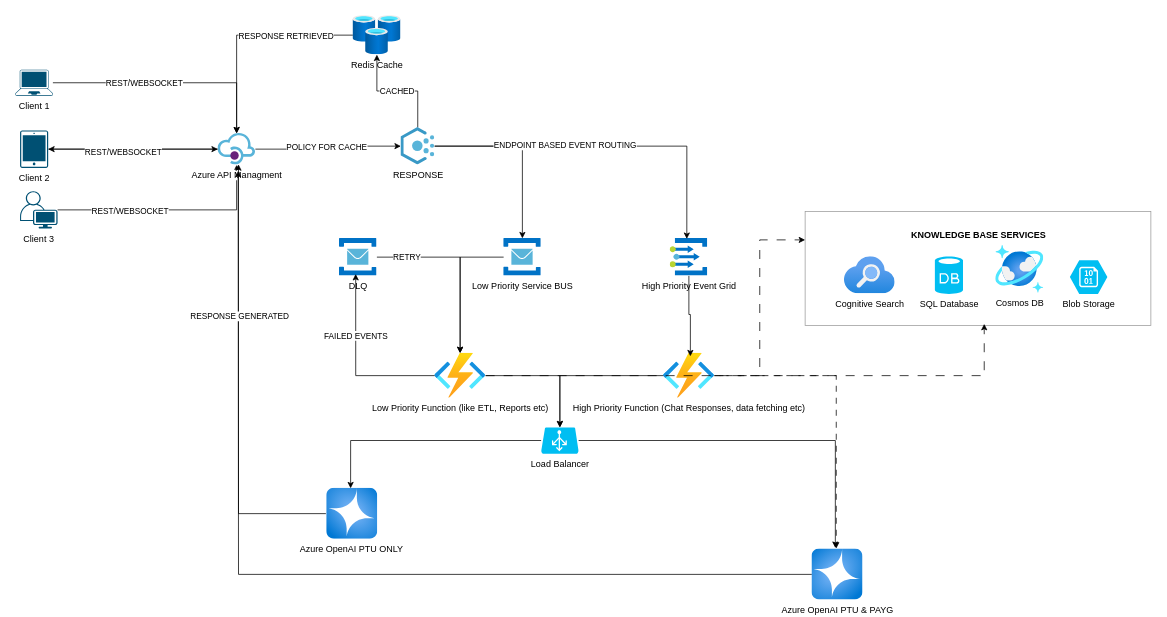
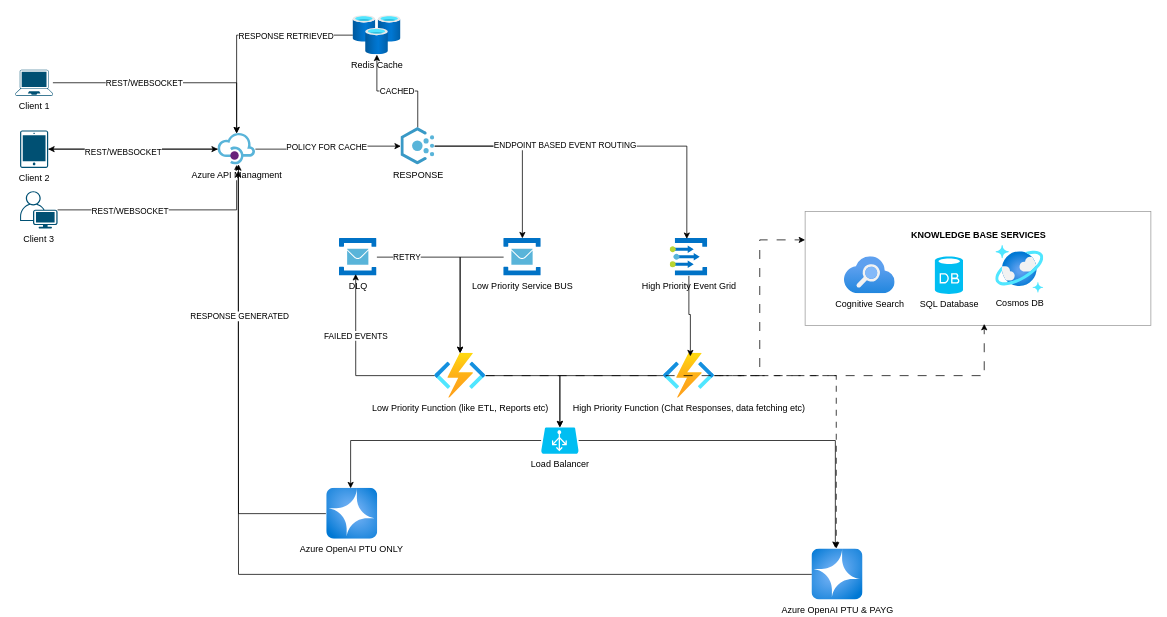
  <mxCell id="0" />
  <mxCell id="1" parent="0" />
  <mxCell id="2" style="edgeStyle=orthogonalEdgeStyle;rounded=0;orthogonalLoop=1;jettySize=auto;html=1;" edge="1" parent="1" source="3" target="12"><mxGeometry relative="1" as="geometry" /></mxCell>
  <mxCell id="3" value="Client 2" style="sketch=0;points=[[0.015,0.015,0],[0.985,0.015,0],[0.985,0.985,0],[0.015,0.985,0],[0.25,0,0],[0.5,0,0],[0.75,0,0],[1,0.25,0],[1,0.5,0],[1,0.75,0],[0.75,1,0],[0.5,1,0],[0.25,1,0],[0,0.75,0],[0,0.5,0],[0,0.25,0]];verticalLabelPosition=bottom;html=1;verticalAlign=top;aspect=fixed;align=center;pointerEvents=1;shape=mxgraph.cisco19.handheld;fillColor=#005073;strokeColor=none;" vertex="1" parent="1"><mxGeometry x="26.25" y="173" width="37.5" height="50" as="geometry" /></mxCell>
  <mxCell id="4" style="edgeStyle=orthogonalEdgeStyle;rounded=0;orthogonalLoop=1;jettySize=auto;html=1;" edge="1" parent="1" source="6" target="12"><mxGeometry relative="1" as="geometry" /></mxCell>
  <mxCell id="5" value="REST/WEBSOCKET" style="edgeLabel;html=1;align=center;verticalAlign=middle;resizable=0;points=[];" vertex="1" connectable="0" parent="4"><mxGeometry x="-0.414" y="-2" relative="1" as="geometry"><mxPoint x="29" y="-2" as="offset" /></mxGeometry></mxCell>
  <mxCell id="6" value="Client 1" style="points=[[0.13,0.02,0],[0.5,0,0],[0.87,0.02,0],[0.885,0.4,0],[0.985,0.985,0],[0.5,1,0],[0.015,0.985,0],[0.115,0.4,0]];verticalLabelPosition=bottom;sketch=0;html=1;verticalAlign=top;aspect=fixed;align=center;pointerEvents=1;shape=mxgraph.cisco19.laptop;fillColor=#005073;strokeColor=none;" vertex="1" parent="1"><mxGeometry x="20" y="92" width="50" height="35" as="geometry" /></mxCell>
  <mxCell id="7" style="edgeStyle=orthogonalEdgeStyle;rounded=0;orthogonalLoop=1;jettySize=auto;html=1;" edge="1" parent="1" source="9" target="12"><mxGeometry relative="1" as="geometry" /></mxCell>
  <mxCell id="8" value="REST/WEBSOCKET" style="edgeLabel;html=1;align=center;verticalAlign=middle;resizable=0;points=[];" vertex="1" connectable="0" parent="7"><mxGeometry x="-0.357" relative="1" as="geometry"><mxPoint y="1" as="offset" /></mxGeometry></mxCell>
  <mxCell id="9" value="Client 3" style="points=[[0.35,0,0],[0.98,0.51,0],[1,0.71,0],[0.67,1,0],[0,0.795,0],[0,0.65,0]];verticalLabelPosition=bottom;sketch=0;html=1;verticalAlign=top;aspect=fixed;align=center;pointerEvents=1;shape=mxgraph.cisco19.user;fillColor=#005073;strokeColor=none;" vertex="1" parent="1"><mxGeometry x="26.25" y="254" width="50" height="50" as="geometry" /></mxCell>
  <mxCell id="10" value="" style="edgeStyle=orthogonalEdgeStyle;rounded=0;orthogonalLoop=1;jettySize=auto;html=1;" edge="1" parent="1" source="12" target="23"><mxGeometry relative="1" as="geometry" /></mxCell>
  <mxCell id="11" value="POLICY FOR CACHE" style="edgeLabel;html=1;align=center;verticalAlign=middle;resizable=0;points=[];" vertex="1" connectable="0" parent="10"><mxGeometry x="-0.05" y="3" relative="1" as="geometry"><mxPoint as="offset" /></mxGeometry></mxCell>
  <mxCell id="12" value="Azure API Managment" style="image;sketch=0;aspect=fixed;html=1;points=[];align=center;fontSize=12;image=img/lib/mscae/API_Management.svg;" vertex="1" parent="1"><mxGeometry x="290" y="177" width="50" height="42" as="geometry" /></mxCell>
  <mxCell id="13" style="edgeStyle=orthogonalEdgeStyle;rounded=0;orthogonalLoop=1;jettySize=auto;html=1;entryX=1;entryY=0.5;entryDx=0;entryDy=0;entryPerimeter=0;" edge="1" parent="1" source="12" target="3"><mxGeometry relative="1" as="geometry" /></mxCell>
  <mxCell id="14" value="REST/WEBSOCKET" style="edgeLabel;html=1;align=center;verticalAlign=middle;resizable=0;points=[];" vertex="1" connectable="0" parent="13"><mxGeometry x="0.11" y="3" relative="1" as="geometry"><mxPoint x="-1" as="offset" /></mxGeometry></mxCell>
  <mxCell id="15" style="edgeStyle=orthogonalEdgeStyle;rounded=0;orthogonalLoop=1;jettySize=auto;html=1;" edge="1" parent="1" source="17" target="12"><mxGeometry relative="1" as="geometry" /></mxCell>
  <mxCell id="16" value="RESPONSE RETRIEVED" style="edgeLabel;html=1;align=center;verticalAlign=middle;resizable=0;points=[];" vertex="1" connectable="0" parent="15"><mxGeometry x="-0.203" y="-1" relative="1" as="geometry"><mxPoint x="24" y="1" as="offset" /></mxGeometry></mxCell>
  <mxCell id="17" value="Redis Cache" style="image;aspect=fixed;html=1;points=[];align=center;fontSize=12;image=img/lib/azure2/databases/Cache_Redis.svg;" vertex="1" parent="1"><mxGeometry x="470" y="20" width="64" height="52" as="geometry" /></mxCell>
  <mxCell id="18" style="edgeStyle=orthogonalEdgeStyle;rounded=0;orthogonalLoop=1;jettySize=auto;html=1;" edge="1" parent="1" source="19" target="26"><mxGeometry relative="1" as="geometry" /></mxCell>
  <mxCell id="19" value="Low Priority Service BUS" style="image;sketch=0;aspect=fixed;html=1;points=[];align=center;fontSize=12;image=img/lib/mscae/Service_Bus.svg;" vertex="1" parent="1"><mxGeometry x="671" y="317" width="50" height="50" as="geometry" /></mxCell>
  <mxCell id="20" value="High Priority Event Grid" style="image;sketch=0;aspect=fixed;html=1;points=[];align=center;fontSize=12;image=img/lib/mscae/Event_Grid_Topics.svg;" vertex="1" parent="1"><mxGeometry x="893" y="317" width="50" height="50" as="geometry" /></mxCell>
  <mxCell id="21" value="CACHED" style="edgeStyle=orthogonalEdgeStyle;rounded=0;orthogonalLoop=1;jettySize=auto;html=1;" edge="1" parent="1" source="23" target="17"><mxGeometry relative="1" as="geometry" /></mxCell>
  <mxCell id="22" style="edgeStyle=orthogonalEdgeStyle;rounded=0;orthogonalLoop=1;jettySize=auto;html=1;" edge="1" parent="1" source="23" target="19"><mxGeometry relative="1" as="geometry" /></mxCell>
  <mxCell id="23" value="RESPONSE" style="image;sketch=0;aspect=fixed;html=1;points=[];align=center;fontSize=12;image=img/lib/mscae/Policy.svg;" vertex="1" parent="1"><mxGeometry x="534" y="169" width="45" height="50" as="geometry" /></mxCell>
  <mxCell id="24" style="edgeStyle=orthogonalEdgeStyle;rounded=0;orthogonalLoop=1;jettySize=auto;html=1;entryX=0.445;entryY=0.015;entryDx=0;entryDy=0;entryPerimeter=0;" edge="1" parent="1" source="23" target="20"><mxGeometry relative="1" as="geometry" /></mxCell>
  <mxCell id="25" value="ENDPOINT BASED EVENT ROUTING" style="edgeLabel;html=1;align=center;verticalAlign=middle;resizable=0;points=[];" vertex="1" connectable="0" parent="24"><mxGeometry x="-0.246" y="2" relative="1" as="geometry"><mxPoint as="offset" /></mxGeometry></mxCell>
  <mxCell id="26" value="Low Priority Function (like ETL, Reports etc)" style="image;aspect=fixed;html=1;points=[];align=center;fontSize=12;image=img/lib/azure2/compute/Function_Apps.svg;" vertex="1" parent="1"><mxGeometry x="579" y="470" width="68" height="60" as="geometry" /></mxCell>
  <mxCell id="27" style="edgeStyle=orthogonalEdgeStyle;rounded=0;orthogonalLoop=1;jettySize=auto;html=1;entryX=0;entryY=0.25;entryDx=0;entryDy=0;dashed=1;dashPattern=12 12;" edge="1" parent="1" source="28" target="47"><mxGeometry relative="1" as="geometry" /></mxCell>
  <mxCell id="28" value="High Priority Function (Chat Responses, data fetching etc)" style="image;aspect=fixed;html=1;points=[];align=center;fontSize=12;image=img/lib/azure2/compute/Function_Apps.svg;" vertex="1" parent="1"><mxGeometry x="884" y="470" width="68" height="60" as="geometry" /></mxCell>
  <mxCell id="29" style="edgeStyle=orthogonalEdgeStyle;rounded=0;orthogonalLoop=1;jettySize=auto;html=1;entryX=0.529;entryY=0.071;entryDx=0;entryDy=0;entryPerimeter=0;" edge="1" parent="1" source="20" target="28"><mxGeometry relative="1" as="geometry"><mxPoint x="918" y="506" as="targetPoint" /></mxGeometry></mxCell>
  <mxCell id="30" value="Azure OpenAI PTU ONLY" style="image;aspect=fixed;html=1;points=[];align=center;fontSize=12;image=img/lib/azure2/ai_machine_learning/Azure_OpenAI.svg;direction=south;" vertex="1" parent="1"><mxGeometry x="434" y="650" width="68" height="68" as="geometry" /></mxCell>
  <mxCell id="31" style="edgeStyle=orthogonalEdgeStyle;rounded=0;orthogonalLoop=1;jettySize=auto;html=1;" edge="1" parent="1" source="32"><mxGeometry relative="1" as="geometry"><mxPoint x="317" y="227" as="targetPoint" /></mxGeometry></mxCell>
  <mxCell id="32" value="Azure OpenAI PTU &amp;amp; PAYG" style="image;aspect=fixed;html=1;points=[];align=center;fontSize=12;image=img/lib/azure2/ai_machine_learning/Azure_OpenAI.svg;" vertex="1" parent="1"><mxGeometry x="1082" y="731" width="68" height="68" as="geometry" /></mxCell>
  <mxCell id="33" style="edgeStyle=orthogonalEdgeStyle;rounded=0;orthogonalLoop=1;jettySize=auto;html=1;entryX=0.5;entryY=0;entryDx=0;entryDy=0;entryPerimeter=0;" edge="1" parent="1" source="26" target="35"><mxGeometry relative="1" as="geometry"><mxPoint x="724" y="596" as="targetPoint" /></mxGeometry></mxCell>
  <mxCell id="34" style="edgeStyle=orthogonalEdgeStyle;rounded=0;orthogonalLoop=1;jettySize=auto;html=1;entryX=0.5;entryY=0;entryDx=0;entryDy=0;entryPerimeter=0;" edge="1" parent="1" source="28" target="35"><mxGeometry relative="1" as="geometry"><mxPoint x="724" y="596" as="targetPoint" /></mxGeometry></mxCell>
  <mxCell id="35" value="Load Balancer" style="verticalLabelPosition=bottom;html=1;verticalAlign=top;align=center;strokeColor=none;fillColor=#00BEF2;shape=mxgraph.azure.azure_load_balancer;" vertex="1" parent="1"><mxGeometry x="721" y="569" width="50" height="35" as="geometry" /></mxCell>
  <mxCell id="36" style="edgeStyle=orthogonalEdgeStyle;rounded=0;orthogonalLoop=1;jettySize=auto;html=1;entryX=0.46;entryY=-0.018;entryDx=0;entryDy=0;entryPerimeter=0;" edge="1" parent="1" source="35" target="32"><mxGeometry relative="1" as="geometry" /></mxCell>
  <mxCell id="37" style="edgeStyle=orthogonalEdgeStyle;rounded=0;orthogonalLoop=1;jettySize=auto;html=1;entryX=0.004;entryY=0.515;entryDx=0;entryDy=0;entryPerimeter=0;" edge="1" parent="1" source="35" target="30"><mxGeometry relative="1" as="geometry" /></mxCell>
  <mxCell id="38" style="edgeStyle=orthogonalEdgeStyle;rounded=0;orthogonalLoop=1;jettySize=auto;html=1;entryX=0.55;entryY=0.982;entryDx=0;entryDy=0;entryPerimeter=0;" edge="1" parent="1" source="30" target="12"><mxGeometry relative="1" as="geometry" /></mxCell>
  <mxCell id="39" value="RESPONSE GENERATED" style="edgeLabel;html=1;align=center;verticalAlign=middle;resizable=0;points=[];" vertex="1" connectable="0" parent="38"><mxGeometry x="0.305" y="-1" relative="1" as="geometry"><mxPoint as="offset" /></mxGeometry></mxCell>
  <mxCell id="40" style="edgeStyle=orthogonalEdgeStyle;rounded=0;orthogonalLoop=1;jettySize=auto;html=1;entryX=0.478;entryY=-0.007;entryDx=0;entryDy=0;entryPerimeter=0;dashed=1;dashPattern=8 8;" edge="1" parent="1" source="28" target="32"><mxGeometry relative="1" as="geometry" /></mxCell>
  <mxCell id="41" style="edgeStyle=orthogonalEdgeStyle;rounded=0;orthogonalLoop=1;jettySize=auto;html=1;" edge="1" parent="1" source="43" target="26"><mxGeometry relative="1" as="geometry" /></mxCell>
  <mxCell id="42" value="RETRY" style="edgeLabel;html=1;align=center;verticalAlign=middle;resizable=0;points=[];" vertex="1" connectable="0" parent="41"><mxGeometry x="-0.682" y="1" relative="1" as="geometry"><mxPoint x="1" as="offset" /></mxGeometry></mxCell>
  <mxCell id="43" value="DLQ" style="image;sketch=0;aspect=fixed;html=1;points=[];align=center;fontSize=12;image=img/lib/mscae/Service_Bus.svg;" vertex="1" parent="1"><mxGeometry x="452" y="317" width="50" height="50" as="geometry" /></mxCell>
  <mxCell id="44" style="edgeStyle=orthogonalEdgeStyle;rounded=0;orthogonalLoop=1;jettySize=auto;html=1;entryX=0.435;entryY=0.95;entryDx=0;entryDy=0;entryPerimeter=0;" edge="1" parent="1" source="26" target="43"><mxGeometry relative="1" as="geometry"><mxPoint x="488" y="407" as="targetPoint" /></mxGeometry></mxCell>
  <mxCell id="45" value="FAILED EVENTS" style="edgeLabel;html=1;align=center;verticalAlign=middle;resizable=0;points=[];" vertex="1" connectable="0" parent="44"><mxGeometry x="0.325" relative="1" as="geometry"><mxPoint as="offset" /></mxGeometry></mxCell>
  <mxCell id="46" value="" style="group;dashed=1;dashPattern=12 12;" vertex="1" connectable="0" parent="1"><mxGeometry x="1073" y="281" width="461" height="152" as="geometry" /></mxCell>
  <mxCell id="47" value="" style="rounded=0;whiteSpace=wrap;html=1;opacity=40;" vertex="1" parent="46"><mxGeometry width="461" height="152" as="geometry" /></mxCell>
  <mxCell id="48" value="Cognitive Search" style="image;aspect=fixed;html=1;points=[];align=center;fontSize=12;image=img/lib/azure2/app_services/Search_Services.svg;" vertex="1" parent="46"><mxGeometry x="52" y="60.44" width="68" height="49.12" as="geometry" /></mxCell>
  <mxCell id="49" value="Cosmos DB" style="image;aspect=fixed;html=1;points=[];align=center;fontSize=12;image=img/lib/azure2/databases/Azure_Cosmos_DB.svg;" vertex="1" parent="46"><mxGeometry x="254" y="45.12" width="64" height="64" as="geometry" /></mxCell>
- <mxCell id="50" value="Blob Storage" style="verticalLabelPosition=bottom;html=1;verticalAlign=top;align=center;strokeColor=none;fillColor=#00BEF2;shape=mxgraph.azure.storage_blob;" vertex="1" parent="46"><mxGeometry x="353" y="65" width="50" height="45" as="geometry" /></mxCell>
  <mxCell id="51" value="SQL Database" style="verticalLabelPosition=bottom;html=1;verticalAlign=top;align=center;strokeColor=none;fillColor=#00BEF2;shape=mxgraph.azure.database;" vertex="1" parent="46"><mxGeometry x="173" y="60" width="37.5" height="50" as="geometry" /></mxCell>
  <mxCell id="52" value="&lt;b&gt;KNOWLEDGE BASE SERVICES&lt;/b&gt;" style="text;html=1;align=center;verticalAlign=middle;resizable=0;points=[];autosize=1;strokeColor=none;fillColor=none;" vertex="1" parent="46"><mxGeometry x="131.5" y="18.12" width="198" height="27" as="geometry" /></mxCell>
  <mxCell id="53" style="edgeStyle=orthogonalEdgeStyle;rounded=0;orthogonalLoop=1;jettySize=auto;html=1;entryX=0.518;entryY=0.987;entryDx=0;entryDy=0;entryPerimeter=0;dashed=1;dashPattern=12 12;" edge="1" parent="1" source="26" target="47"><mxGeometry relative="1" as="geometry" /></mxCell>
